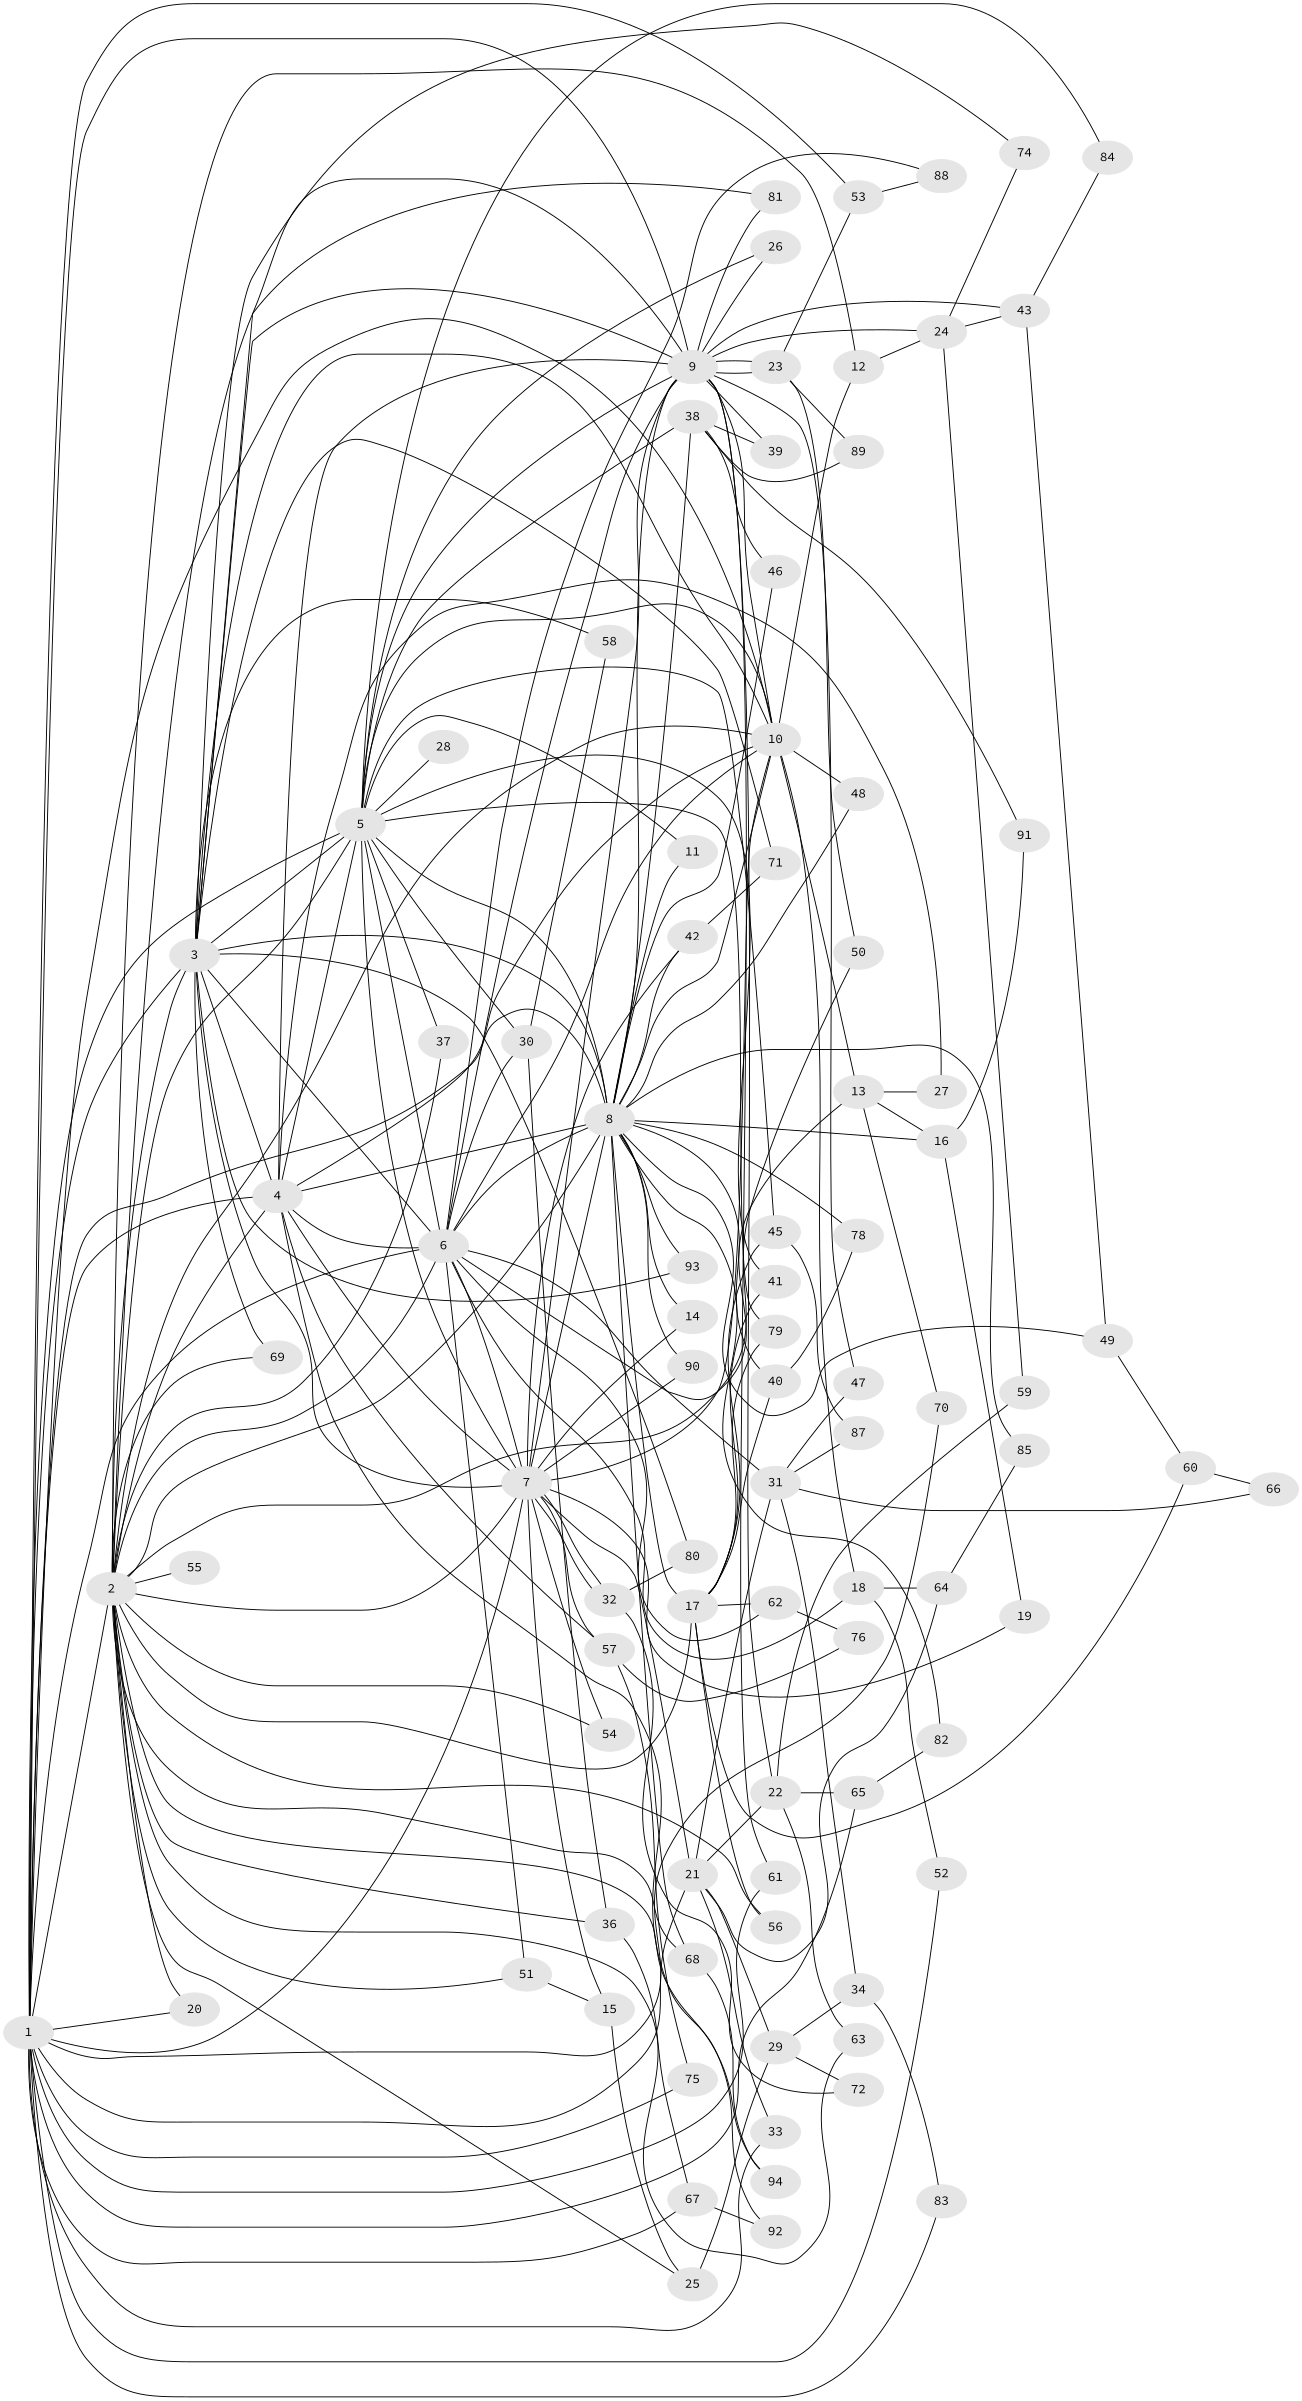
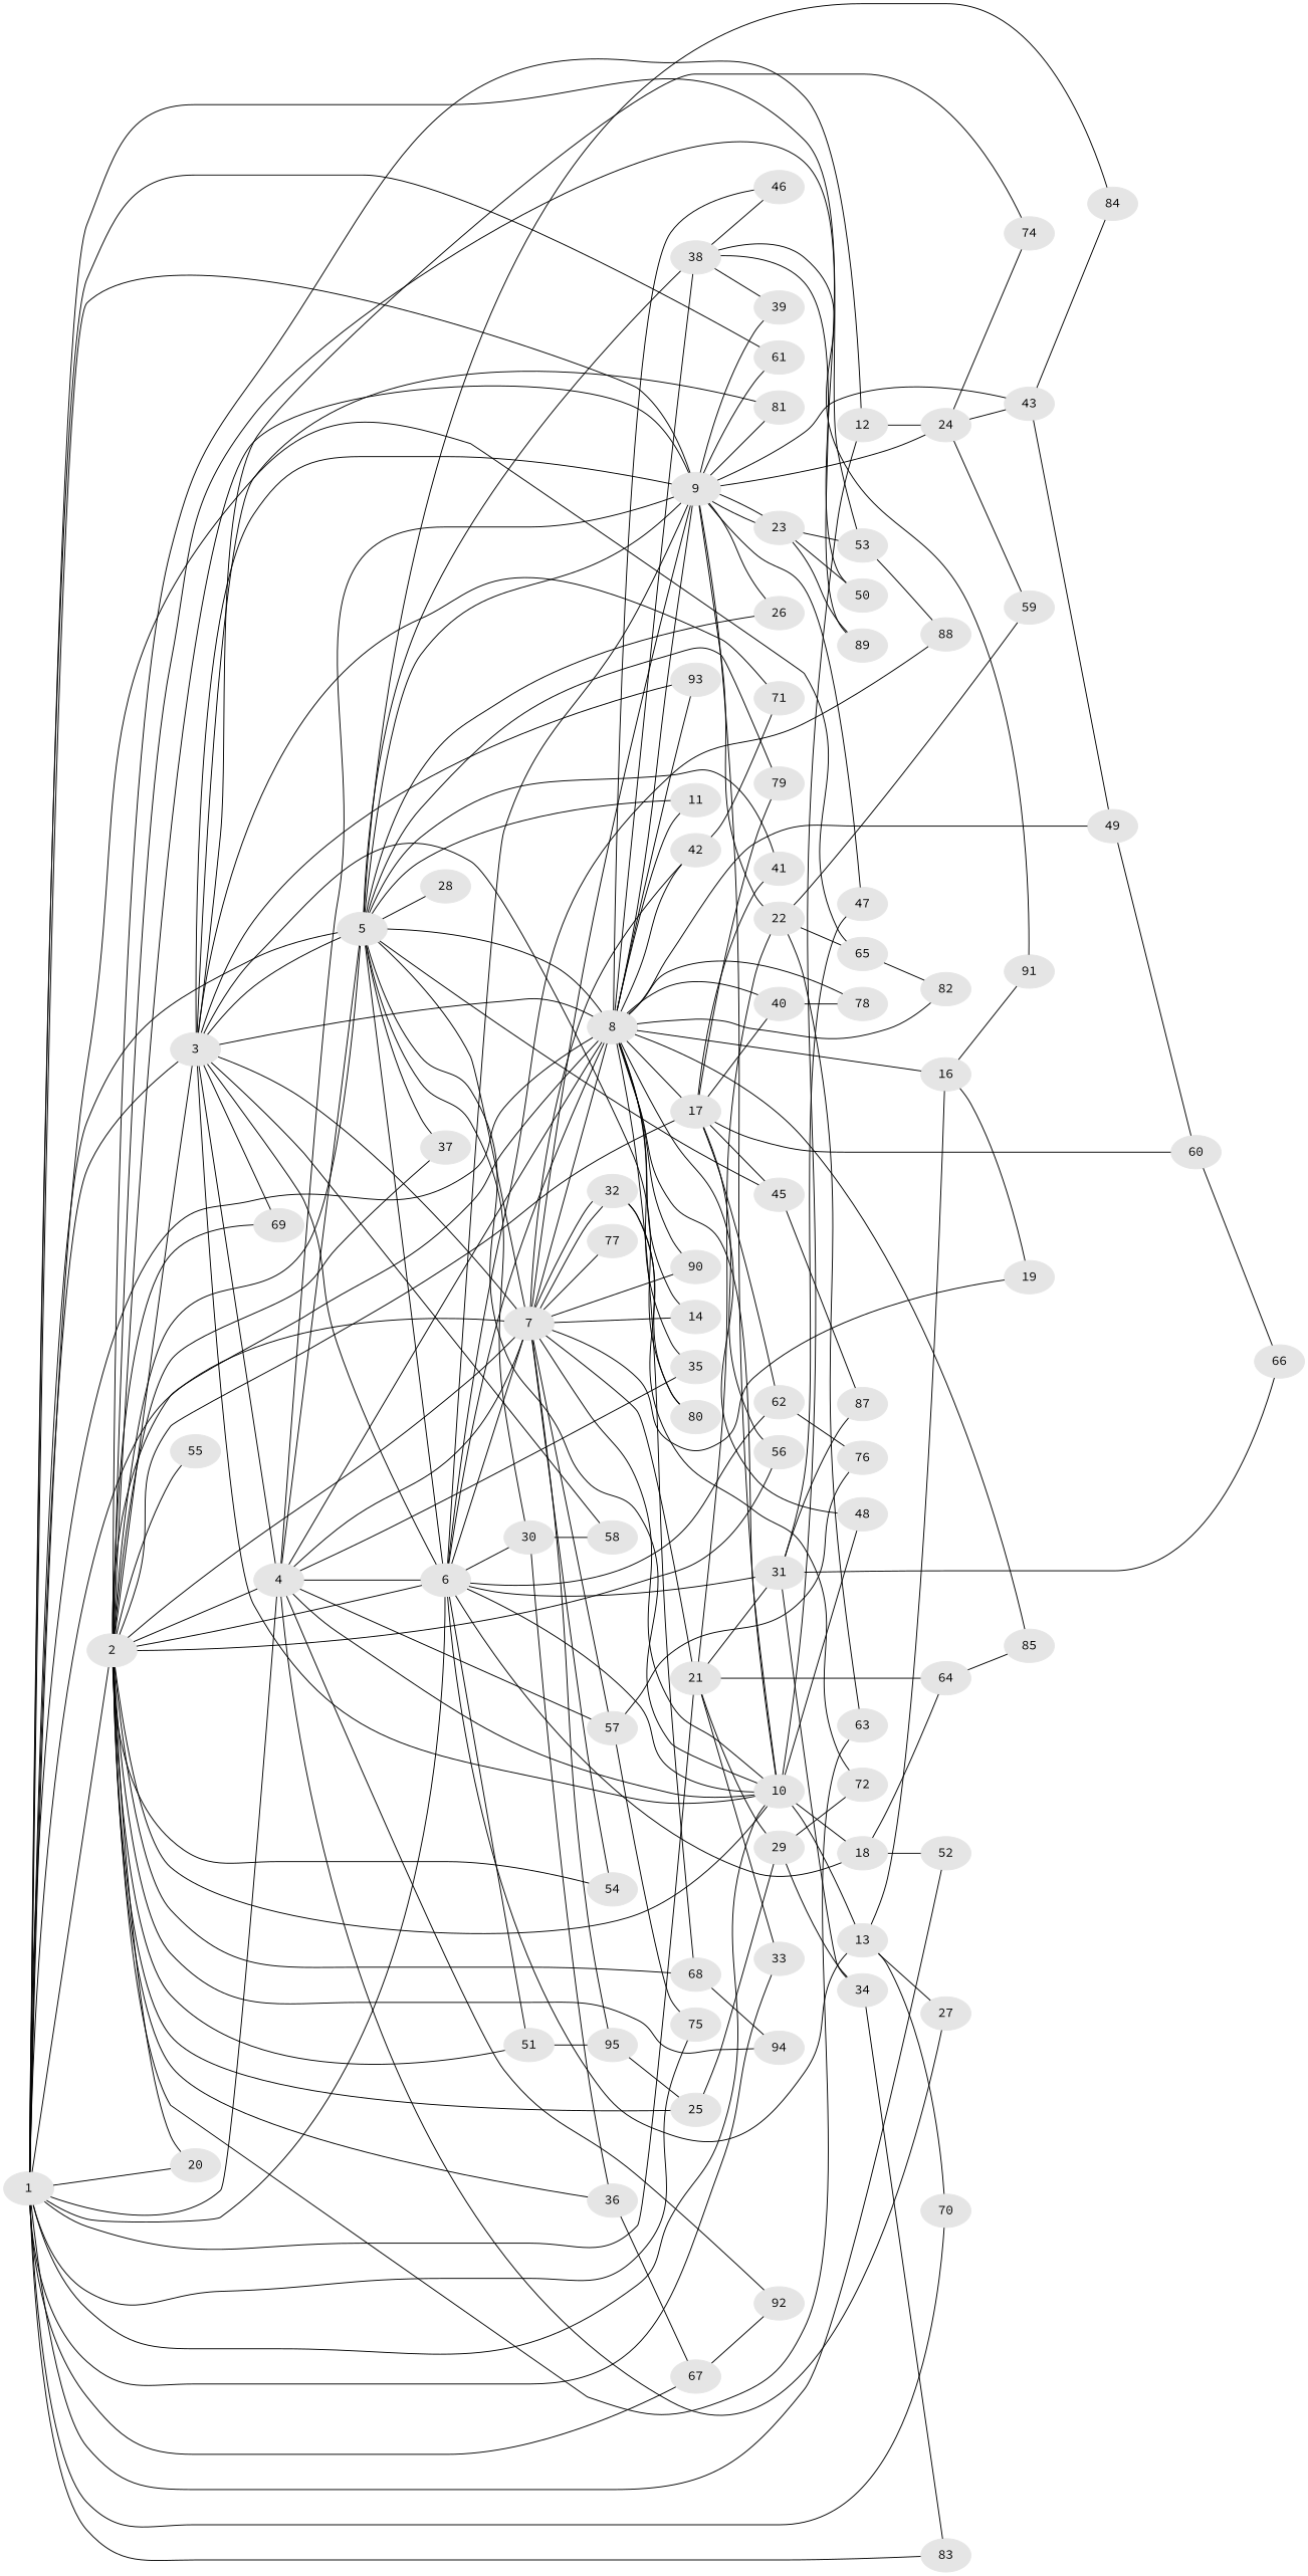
  graph {
    fontname="Source Code Pro"
    rankdir=LR
    node [color=gray90 fontname="Source Code Pro" style=filled]
    edge [fontname="Source Code Pro"]
    1
    2
    3
    4
    5
    6
    7
    8
    9
    10
    20
    21
    33
    52
    53
    61
    65
    67
    70
    75
    83
    12
    17
    25
    36
    37
    50
    51
    54
    55
    56
    63
    68
    69
    94
    58
    71
    74
    80
    81
    93
    27
+   35
    57
    92
    11
    26
    28
    30
    38
    41
    45
    79
    84
    13
    18
    31
    62
    88
-   15
+   15 [label=95]
    14
    19
    32
    42
+   77
    90
    16
    40
    46
    48
    49
    78
    82
    85
    22
    23
    24
    39
    43
    47
    64
    29
    60
    76
    91
    89
    87
    34
    66
    72
    59
    1 -- 2
    1 -- 3
    1 -- 4
    1 -- 5
    1 -- 6
    1 -- 7
    1 -- 8
    1 -- 9
    1 -- 10
    1 -- 20
    1 -- 21
    1 -- 33
    1 -- 52
    1 -- 53
    1 -- 61
    1 -- 65
    1 -- 67
    1 -- 70
    1 -- 75
    1 -- 83
    2 -- 3
    2 -- 4
    2 -- 5
    2 -- 6
    2 -- 7
    2 -- 8
    2 -- 9
    2 -- 10
    2 -- 20
    2 -- 12
    2 -- 17
    2 -- 25
    2 -- 36
    2 -- 37
    2 -- 50
    2 -- 51
    2 -- 54
    2 -- 55
    2 -- 56
    2 -- 63
    2 -- 68
    2 -- 69
    2 -- 94
    3 -- 4
    3 -- 5
    3 -- 6
    3 -- 7
    3 -- 8
    3 -- 9
    3 -- 10
    3 -- 69
    3 -- 58
    3 -- 71
    3 -- 74
    3 -- 80
    3 -- 81
    3 -- 93
    4 -- 5
    4 -- 6
    4 -- 7
    4 -- 8
    4 -- 9
    4 -- 10
    4 -- 27
+   4 -- 35
    4 -- 57
    4 -- 92
    5 -- 6
    5 -- 7
    5 -- 8
    5 -- 9
    5 -- 10
    5 -- 37
    5 -- 11
    5 -- 26
    5 -- 28
    5 -- 30
    5 -- 38
    5 -- 41
    5 -- 45
    5 -- 79
    5 -- 84
    6 -- 7
    6 -- 8
    6 -- 9
    6 -- 10
    6 -- 51
    6 -- 30
    6 -- 13
    6 -- 18
    6 -- 31
    6 -- 62
    6 -- 88
    7 -- 8
    7 -- 9
    7 -- 10
    7 -- 21
    7 -- 54
    7 -- 57
    7 -- 15
    7 -- 14
    7 -- 19
    7 -- 32
    7 -- 32
    7 -- 42
+   7 -- 77
    7 -- 90
    8 -- 9
    8 -- 10
    8 -- 17
    8 -- 68
    8 -- 93
+   8 -- 35
    8 -- 11
    8 -- 38
    8 -- 14
    8 -- 42
    8 -- 90
    8 -- 16
    8 -- 40
    8 -- 46
    8 -- 48
    8 -- 49
    8 -- 78
    8 -- 82
    8 -- 85
    9 -- 10
    9 -- 61
    9 -- 81
    9 -- 26
    9 -- 22
    9 -- 23
    9 -- 23
    9 -- 24
    9 -- 39
    9 -- 43
    9 -- 47
    10 -- 12
    10 -- 13
    10 -- 18
    10 -- 48
    21 -- 33
    21 -- 31
    21 -- 22
    21 -- 64
    21 -- 29
    53 -- 88
    65 -- 82
    67 -- 92
    12 -- 24
    17 -- 56
    17 -- 41
    17 -- 45
    17 -- 79
    17 -- 62
    17 -- 40
    17 -- 60
    25 -- 29
    36 -- 67
    51 -- 15
    68 -- 94
    57 -- 75
    57 -- 76
    30 -- 36
    30 -- 58
    38 -- 46
    38 -- 39
    38 -- 91
    38 -- 89
    45 -- 87
    13 -- 70
    13 -- 27
    13 -- 16
    18 -- 52
    18 -- 64
    31 -- 47
    31 -- 87
    31 -- 34
    31 -- 66
    62 -- 76
    15 -- 25
    32 -- 80
    32 -- 72
    42 -- 71
    16 -- 19
    16 -- 91
    40 -- 78
    49 -- 60
    22 -- 65
    22 -- 63
    22 -- 59
    23 -- 53
    23 -- 50
    23 -- 89
    24 -- 74
    24 -- 43
    24 -- 59
    43 -- 84
    43 -- 49
    64 -- 85
    29 -- 34
    29 -- 72
    60 -- 66
    34 -- 83
  }
